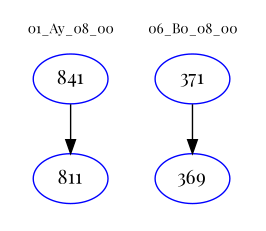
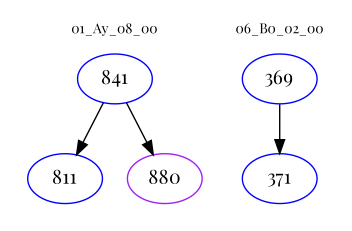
  digraph {
    fontname="Playfair Display"
    node [color=blue fontname="Playfair Display"]
    edge [color=black fontname="Playfair Display"]
    n1 [label=841]
    n2 [label=811]
+   n3 [color=purple label=880]
    n4 [label=369]
    n5 [label=371]
    subgraph cluster_1 {
      color=white
      fontsize=10
      label="01_Ay_08_00"
      n1
      n2
+     n3
    }
    subgraph cluster_2 {
      color=white
      fontsize=10
-     label="06_B0_08_00"
+     label="06_B0_02_00"
      n4
      n5
    }
    n1 -> n2
-   n5 -> n4
+   n1 -> n3
+   n4 -> n5
  }
